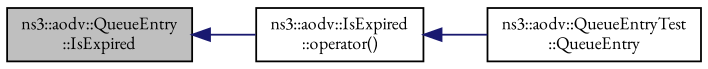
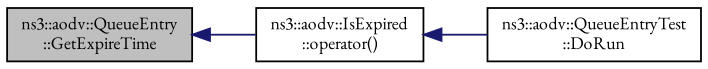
  digraph {
    fontname="EB Garamond"
    rankdir=LR
    node [color=black fillcolor=white fontname="EB Garamond" fontsize=10 shape=record style=filled]
    edge [color=midnightblue dir=back fontname="EB Garamond" fontsize=10 labelfontname=Helvetica labelfontsize=10 style=solid]
-   n1 [fillcolor=grey75 fontcolor=black height=0.2 label="ns3::aodv::QueueEntry\l::IsExpired" width=0.4]
+   n1 [fillcolor=grey75 fontcolor=black height=0.2 label="ns3::aodv::QueueEntry\l::GetExpireTime" width=0.4]
    n2 [height=0.2 label="ns3::aodv::IsExpired\l::operator()" width=0.4]
-   n3 [height=0.2 label="ns3::aodv::QueueEntryTest\l::QueueEntry" width=0.4]
+   n3 [height=0.2 label="ns3::aodv::QueueEntryTest\l::DoRun" width=0.4]
    n1 -> n2
    n2 -> n3
  }
